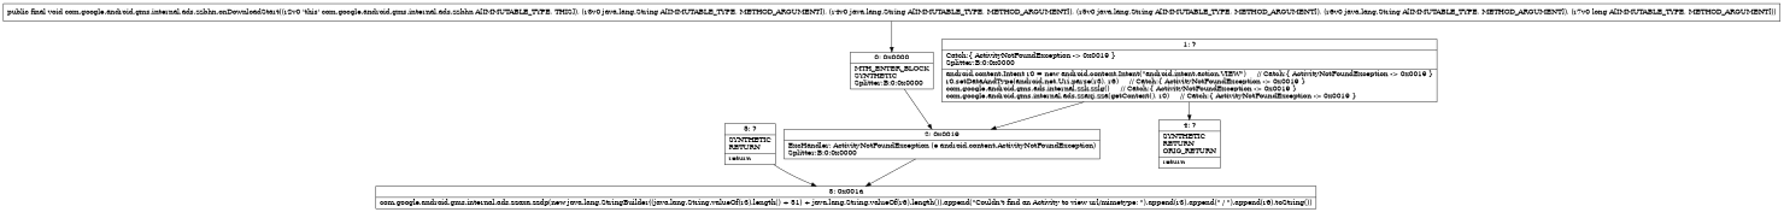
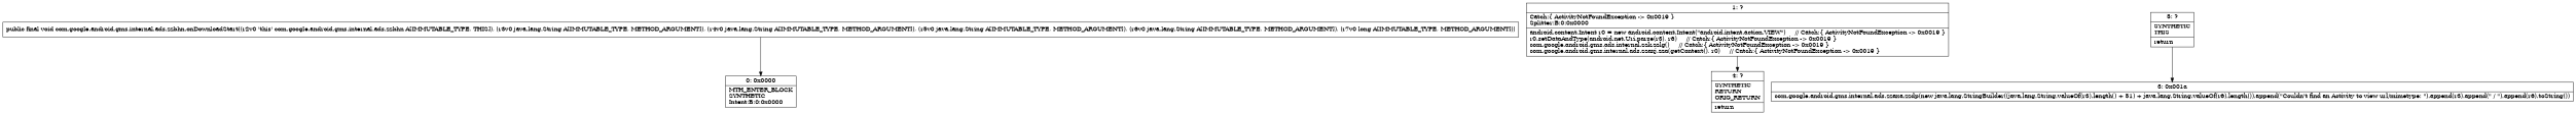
  digraph {
    node [shape=record]
-   n1 [label="{0\:\ 0x0000|MTH_ENTER_BLOCK\lSYNTHETIC\lSplitter:B:0:0x0000\l}"]
-   n2 [label="{2\:\ 0x0019|ExcHandler: ActivityNotFoundException (e android.content.ActivityNotFoundException)\lSplitter:B:0:0x0000\l}"]
+   n1 [label="{0\:\ 0x0000|MTH_ENTER_BLOCK\lSYNTHETIC\lIntent:B:0:0x0000\l}"]
    n3 [label="{1\:\ ?|Catch:\{ ActivityNotFoundException \-\> 0x0019 \}\lSplitter:B:0:0x0000\l|android.content.Intent r0 = new android.content.Intent(\"android.intent.action.VIEW\")     \/\/ Catch:\{ ActivityNotFoundException \-\> 0x0019 \}\lr0.setDataAndType(android.net.Uri.parse(r3), r6)     \/\/ Catch:\{ ActivityNotFoundException \-\> 0x0019 \}\lcom.google.android.gms.ads.internal.zzk.zzlg()     \/\/ Catch:\{ ActivityNotFoundException \-\> 0x0019 \}\lcom.google.android.gms.internal.ads.zzaxj.zza(getContext(), r0)     \/\/ Catch:\{ ActivityNotFoundException \-\> 0x0019 \}\l}"]
    n4 [label="{4\:\ ?|SYNTHETIC\lRETURN\lORIG_RETURN\l|return\l}"]
    n5 [label="{3\:\ 0x001a|com.google.android.gms.internal.ads.zzaxa.zzdp(new java.lang.StringBuilder((java.lang.String.valueOf(r3).length() + 51) + java.lang.String.valueOf(r6).length()).append(\"Couldn't find an Activity to view url\/mimetype: \").append(r3).append(\" \/ \").append(r6).toString())\l}"]
-   n6 [label="{5\:\ ?|SYNTHETIC\lRETURN\l|return\l}"]
+   n6 [label="{5\:\ ?|SYNTHETIC\lTHIS\l|return\l}"]
    n7 [label="{public final void com.google.android.gms.internal.ads.zzbhn.onDownloadStart((r2v0 'this' com.google.android.gms.internal.ads.zzbhn A[IMMUTABLE_TYPE, THIS]), (r3v0 java.lang.String A[IMMUTABLE_TYPE, METHOD_ARGUMENT]), (r4v0 java.lang.String A[IMMUTABLE_TYPE, METHOD_ARGUMENT]), (r5v0 java.lang.String A[IMMUTABLE_TYPE, METHOD_ARGUMENT]), (r6v0 java.lang.String A[IMMUTABLE_TYPE, METHOD_ARGUMENT]), (r7v0 long A[IMMUTABLE_TYPE, METHOD_ARGUMENT])) }"]
-   n1 -> n2
-   n2 -> n5
-   n3 -> n2
    n3 -> n4
    n6 -> n5
    n7 -> n1
  }
